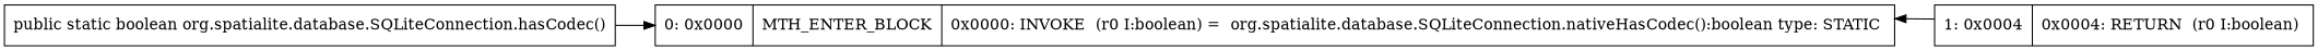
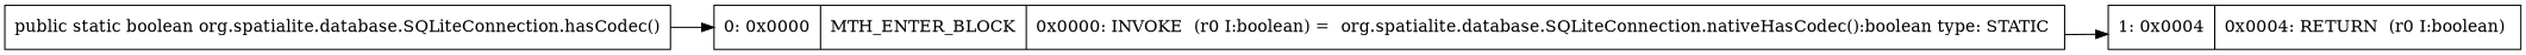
  digraph {
    rankdir=LR
    node [shape=record]
    n1 [label="{0\:\ 0x0000|MTH_ENTER_BLOCK\l|0x0000: INVOKE  (r0 I:boolean) =  org.spatialite.database.SQLiteConnection.nativeHasCodec():boolean type: STATIC \l}"]
    n2 [label="{1\:\ 0x0004|0x0004: RETURN  (r0 I:boolean) \l}"]
    n3 [label="{public static boolean org.spatialite.database.SQLiteConnection.hasCodec() }"]
-   n2 -> n1
+   n1 -> n2
    n3 -> n1
  }
